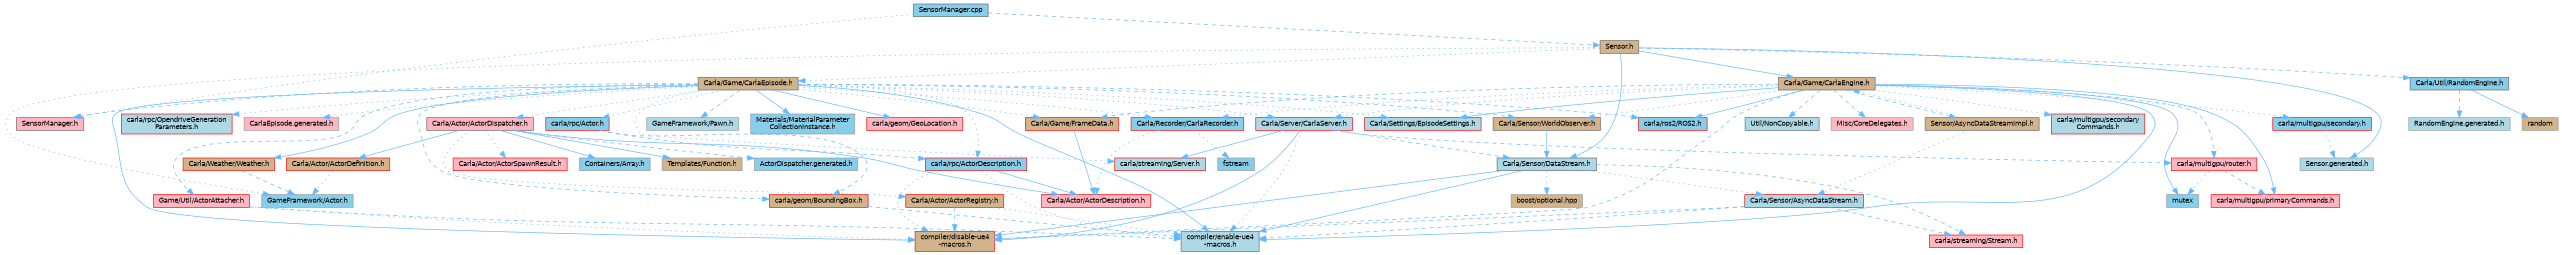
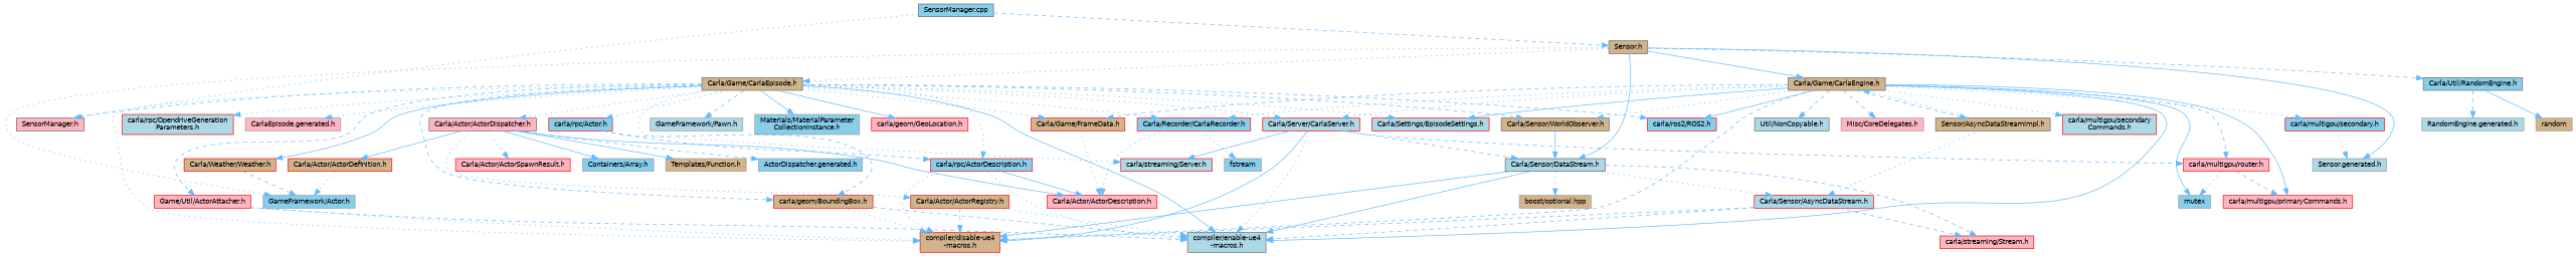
  digraph {
    node [color=red fillcolor=tan fontname=Helvetica fontsize=10 shape=box style=filled]
    edge [color=steelblue1 fontname=Helvetica fontsize=10 labelfontname=Helvetica labelfontsize=10 style=dotted]
    n1 [color=gray40 fillcolor=skyblue fontcolor=black height=0.2 label="SensorManager.cpp" width=0.4]
    n2 [color=grey40 fillcolor=lightpink height=0.2 label="SensorManager.h" width=0.4]
    n3 [color=grey40 height=0.2 label="Sensor.h" width=0.4]
    n4 [color=grey40 height=0.2 label="Carla/Game/CarlaEpisode.h" width=0.4]
    n5 [color=grey60 fillcolor=skyblue height=0.2 label="GameFramework/Actor.h" width=0.4]
    n6 [color=grey40 fillcolor=lightblue height=0.2 label="Carla/Sensor/DataStream.h" width=0.4]
    n7 [color=grey40 fillcolor=skyblue height=0.2 label="Carla/Util/RandomEngine.h" width=0.4]
    n8 [color=grey40 height=0.2 label="Carla/Game/CarlaEngine.h" width=0.4]
    n9 [color=grey60 fillcolor=lightblue height=0.2 label="Sensor.generated.h" width=0.4]
    n10 [color=grey40 fillcolor=lightpink height=0.2 label="Carla/Actor/ActorDispatcher.h" width=0.4]
    n11 [height=0.2 label="compiler/disable-ue4\l-macros.h" width=0.4]
    n12 [color=grey40 fillcolor=lightblue height=0.2 label="compiler/enable-ue4\l-macros.h" width=0.4]
    n13 [fillcolor=skyblue height=0.2 label="Carla/Recorder/CarlaRecorder.h" width=0.4]
    n14 [color=grey40 height=0.2 label="Carla/Sensor/WorldObserver.h" width=0.4]
    n15 [fillcolor=lightblue height=0.2 label="Carla/Server/CarlaServer.h" width=0.4]
    n16 [fillcolor=lightblue height=0.2 label="carla/streaming/Server.h" width=0.4]
    n17 [fillcolor=lightblue height=0.2 label="Carla/Settings/EpisodeSettings.h" width=0.4]
    n18 [fillcolor=lightpink height=0.2 label="Game/Util/ActorAttacher.h" width=0.4]
    n19 [height=0.2 label="Carla/Weather/Weather.h" width=0.4]
    n20 [height=0.2 label="Carla/Game/FrameData.h" width=0.4]
    n21 [color=grey60 fillcolor=lightblue height=0.2 label="GameFramework/Pawn.h" width=0.4]
    n22 [color=grey60 fillcolor=skyblue height=0.2 label="Materials/MaterialParameter\lCollectionInstance.h" width=0.4]
    n23 [height=0.2 label="carla/geom/BoundingBox.h" width=0.4]
    n24 [fillcolor=lightpink height=0.2 label="carla/geom/GeoLocation.h" width=0.4]
    n25 [fillcolor=skyblue height=0.2 label="carla/ros2/ROS2.h" width=0.4]
    n26 [fillcolor=skyblue height=0.2 label="carla/rpc/Actor.h" width=0.4]
    n27 [fillcolor=skyblue height=0.2 label="carla/rpc/ActorDescription.h" width=0.4]
    n28 [fillcolor=lightblue height=0.2 label="carla/rpc/OpendriveGeneration\lParameters.h" width=0.4]
    n29 [color=grey60 fillcolor=lightpink height=0.2 label="CarlaEpisode.generated.h" width=0.4]
    n30 [fillcolor=lightblue height=0.2 label="Carla/Sensor/AsyncDataStream.h" width=0.4]
    n31 [fillcolor=lightpink height=0.2 label="carla/streaming/Stream.h" width=0.4]
    n32 [color=grey60 height=0.2 label="boost/optional.hpp" width=0.4]
    n33 [color=grey60 height=0.2 label=random width=0.4]
    n34 [color=grey60 fillcolor=lightblue height=0.2 label="RandomEngine.generated.h" width=0.4]
    n35 [fillcolor=lightpink height=0.2 label="carla/multigpu/router.h" width=0.4]
    n36 [fillcolor=lightpink height=0.2 label="carla/multigpu/primaryCommands.h" width=0.4]
    n37 [color=grey60 fillcolor=skyblue height=0.2 label=mutex width=0.4]
    n38 [color=grey40 fillcolor=lightblue height=0.2 label="Util/NonCopyable.h" width=0.4]
    n39 [color=grey60 fillcolor=lightpink height=0.2 label="Misc/CoreDelegates.h" width=0.4]
    n40 [fillcolor=skyblue height=0.2 label="carla/multigpu/secondary.h" width=0.4]
    n41 [fillcolor=lightblue height=0.2 label="carla/multigpu/secondary\lCommands.h" width=0.4]
    n42 [color=grey40 height=0.2 label="Sensor/AsyncDataStreamImpl.h" width=0.4]
    n43 [height=0.2 label="Carla/Actor/ActorDefinition.h" width=0.4]
    n44 [fillcolor=lightpink height=0.2 label="Carla/Actor/ActorDescription.h" width=0.4]
    n45 [height=0.2 label="Carla/Actor/ActorRegistry.h" width=0.4]
    n46 [fillcolor=lightpink height=0.2 label="Carla/Actor/ActorSpawnResult.h" width=0.4]
    n47 [color=grey60 fillcolor=skyblue height=0.2 label="Containers/Array.h" width=0.4]
    n48 [color=grey60 height=0.2 label="Templates/Function.h" width=0.4]
    n49 [color=grey60 fillcolor=skyblue height=0.2 label="ActorDispatcher.generated.h" width=0.4]
    n50 [color=grey60 fillcolor=skyblue height=0.2 label=fstream width=0.4]
    n1 -> n2
    n1 -> n3 [style=dashed]
    n3 -> n4
    n3 -> n5
    n3 -> n6 [style=solid]
    n3 -> n7 [style=dashed]
    n3 -> n8 [style=solid]
    n3 -> n9 [style=solid]
    n4 -> n2 [style=dashed]
    n4 -> n10
-   n4 -> n11 [style=solid]
+   n4 -> n11
    n4 -> n12 [style=solid]
    n4 -> n13
    n4 -> n14 [style=dashed]
    n4 -> n15
    n4 -> n16
    n4 -> n17
    n4 -> n18 [style=dashed]
    n4 -> n19 [style=solid]
    n4 -> n20
    n4 -> n21 [style=dashed]
    n4 -> n22 [style=solid]
    n4 -> n23 [style=dashed]
    n4 -> n24 [style=solid]
    n4 -> n25 [style=dashed]
    n4 -> n26
    n4 -> n27
    n4 -> n28
    n4 -> n29
    n6 -> n11 [style=solid]
    n6 -> n12 [style=solid]
    n6 -> n30
    n6 -> n31 [style=dashed]
    n6 -> n32
    n7 -> n33 [style=solid]
    n7 -> n34 [style=dashed]
    n8 -> n11 [style=dashed]
    n8 -> n12 [style=solid]
    n8 -> n13
    n8 -> n14
    n8 -> n15
    n8 -> n17 [style=solid]
    n8 -> n20 [style=dashed]
    n8 -> n25 [style=solid]
    n8 -> n35 [style=dashed]
    n8 -> n36 [style=solid]
    n8 -> n37 [style=solid]
    n8 -> n38 [style=dashed]
    n8 -> n39 [style=dashed]
    n8 -> n40
    n8 -> n41
    n8 -> n42 [style=dashed]
    n10 -> n43 [style=solid]
    n10 -> n44 [style=solid]
    n10 -> n45
    n10 -> n46
    n10 -> n47 [style=solid]
    n10 -> n48 [style=solid]
    n10 -> n49 [style=dashed]
    n13 -> n44
    n13 -> n50
    n14 -> n6 [style=solid]
    n15 -> n6 [style=dashed]
    n15 -> n11 [style=solid]
    n15 -> n12
    n15 -> n16 [style=solid]
    n15 -> n35 [style=dashed]
    n18 -> n11
    n18 -> n12 [style=dashed]
    n19 -> n5 [style=dashed]
-   n20 -> n44 [style=solid]
+   n20 -> n44
+   n23 -> n11
    n23 -> n12 [style=dashed]
    n26 -> n23 [style=dashed]
    n26 -> n27 [style=dashed]
    n27 -> n11
    n27 -> n12
    n27 -> n44 [style=solid]
    n30 -> n11 [style=dashed]
    n30 -> n12 [style=dashed]
    n30 -> n31 [style=dashed]
    n35 -> n36 [style=dashed]
    n35 -> n37
    n40 -> n9
    n42 -> n8
    n42 -> n30
    n43 -> n5
    n45 -> n11 [style=dashed]
    n45 -> n12
  }
